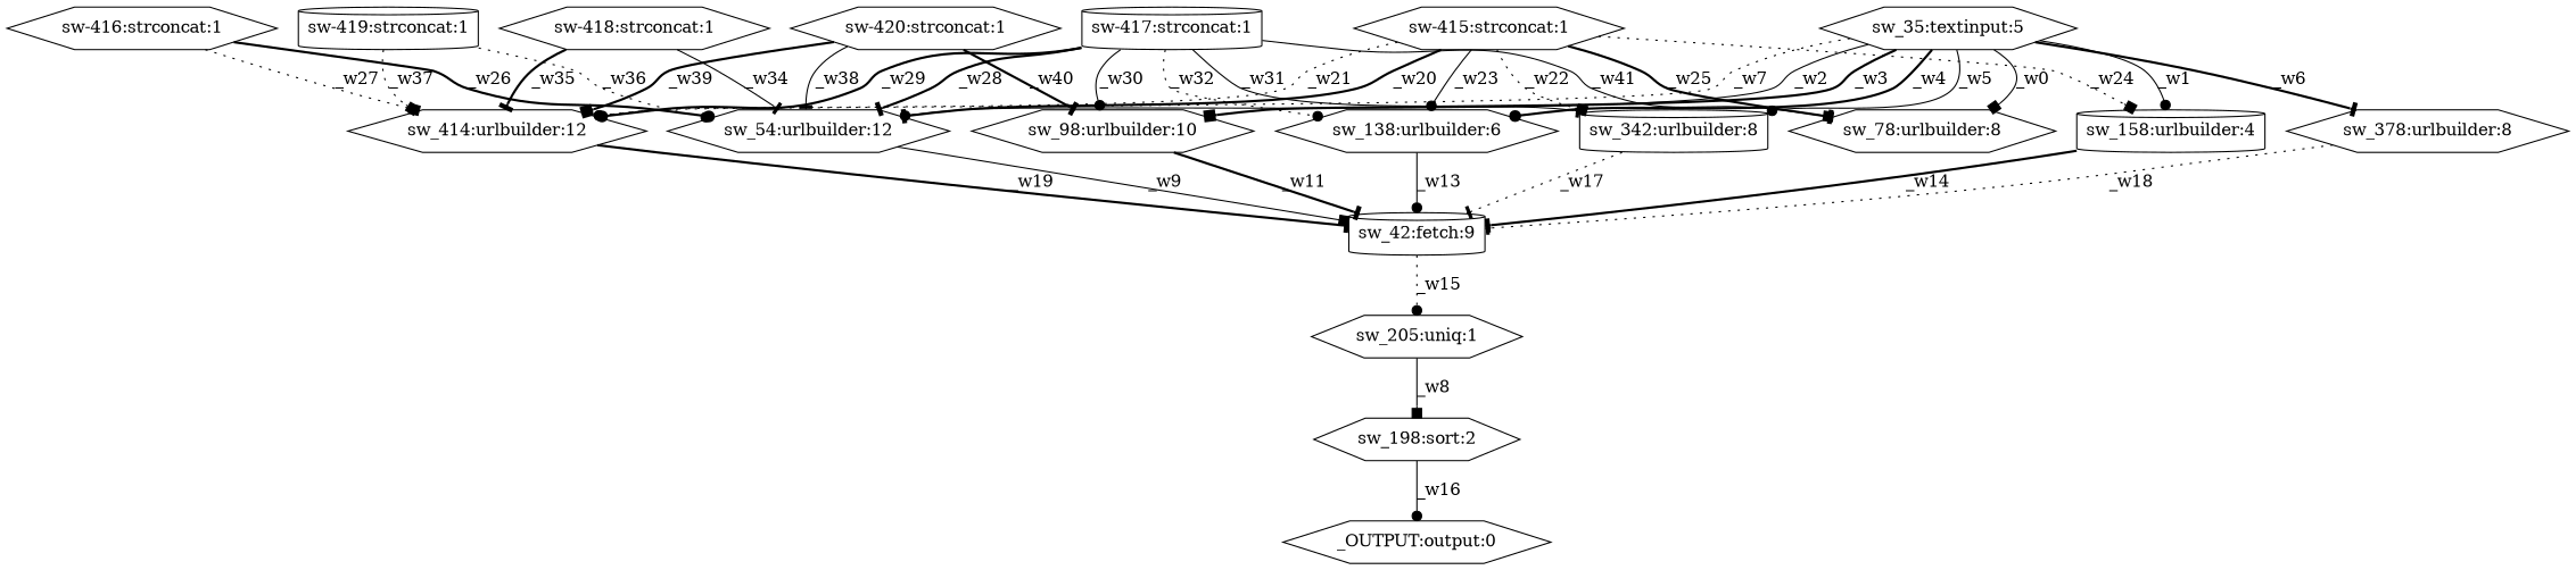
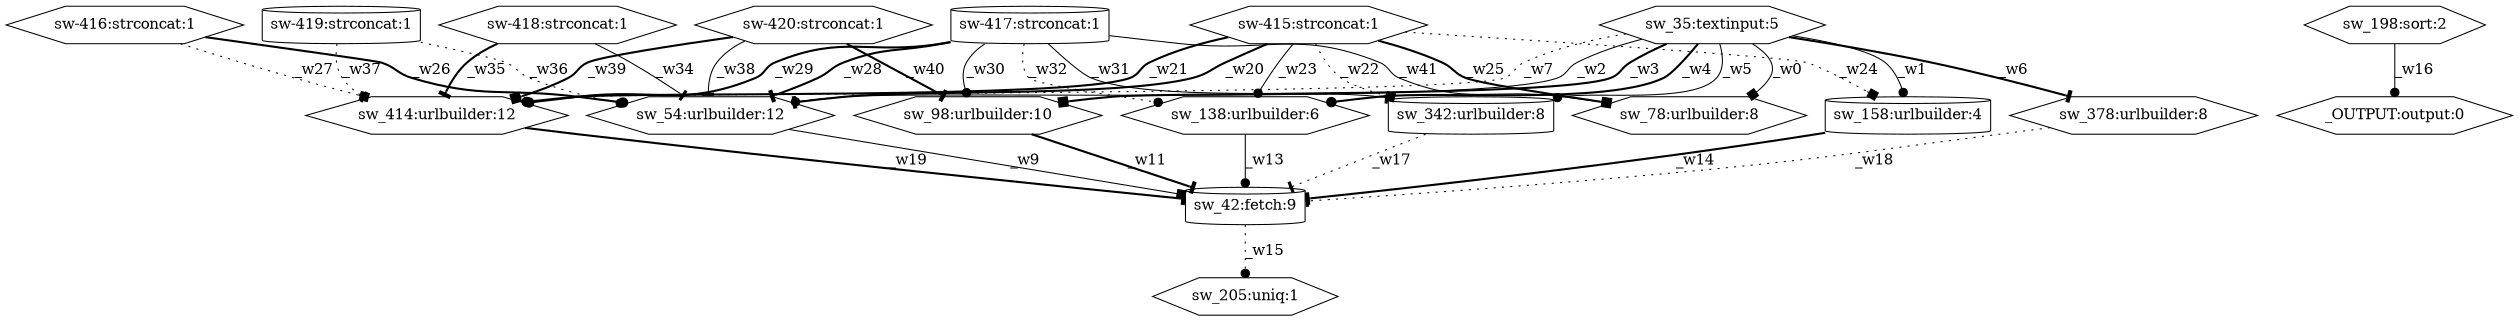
  digraph {
    node [shape=hexagon]
    edge [arrowhead=dot style=bold]
    n1 [label="sw-420:strconcat:1"]
    n2 [label="sw_54:urlbuilder:12"]
    n3 [label="sw_414:urlbuilder:12"]
    n4 [label="sw_98:urlbuilder:10"]
    n5 [label="sw_42:fetch:9" shape=cylinder]
    n6 [label="sw-418:strconcat:1"]
    n7 [label="_OUTPUT:output:0"]
    n8 [label="sw_205:uniq:1"]
    n9 [label="sw-415:strconcat:1"]
    n10 [label="sw_342:urlbuilder:8" shape=cylinder]
    n11 [label="sw_138:urlbuilder:6"]
    n12 [label="sw_158:urlbuilder:4" shape=cylinder]
    n13 [label="sw_78:urlbuilder:8"]
    n14 [label="sw_378:urlbuilder:8"]
    n15 [label="sw-417:strconcat:1" shape=cylinder]
    n16 [label="sw_198:sort:2"]
    n17 [label="sw-416:strconcat:1"]
    n18 [label="sw_35:textinput:5"]
    n19 [label="sw-419:strconcat:1" shape=cylinder]
    n1 -> n2 [arrowhead=tee label=_w38 style=solid]
    n1 -> n3 [arrowhead=box label=_w39]
    n1 -> n4 [arrowhead=tee label=_w40]
    n2 -> n5 [arrowhead=box label=_w9 style=solid]
    n3 -> n5 [arrowhead=tee label=_w19]
    n4 -> n5 [arrowhead=tee label=_w11]
    n5 -> n8 [label=_w15 style=dotted]
    n6 -> n2 [arrowhead=tee label=_w34 style=solid]
    n6 -> n3 [arrowhead=tee label=_w35]
-   n8 -> n16 [arrowhead=box label=_w8 style=solid]
    n9 -> n2 [arrowhead=tee label=_w20]
-   n9 -> n3 [label=_w21 style=dotted]
+   n9 -> n3 [label=_w21]
    n9 -> n10 [arrowhead=box label=_w22 style=dotted]
    n9 -> n11 [label=_w23 style=solid]
    n9 -> n12 [arrowhead=box label=_w24 style=dotted]
-   n9 -> n13 [arrowhead=tee label=_w25]
+   n9 -> n13 [arrowhead=box label=_w25]
    n10 -> n5 [arrowhead=tee label=_w17 style=dotted]
    n11 -> n5 [label=_w13 style=solid]
    n12 -> n5 [arrowhead=tee label=_w14]
    n14 -> n5 [arrowhead=tee label=_w18 style=dotted]
    n15 -> n2 [arrowhead=tee label=_w28]
    n15 -> n3 [label=_w29]
    n15 -> n4 [label=_w30 style=solid]
    n15 -> n10 [arrowhead=tee label=_w31 style=solid]
    n15 -> n11 [label=_w32 style=dotted]
    n15 -> n13 [arrowhead=box label=_w41 style=solid]
    n16 -> n7 [label=_w16 style=solid]
    n17 -> n2 [label=_w26]
    n17 -> n3 [arrowhead=box label=_w27 style=dotted]
    n18 -> n2 [label=_w2 style=solid]
    n18 -> n3 [label=_w7 style=dotted]
    n18 -> n4 [arrowhead=box label=_w3]
    n18 -> n10 [label=_w5 style=solid]
    n18 -> n11 [label=_w4]
    n18 -> n12 [label=_w1 style=solid]
    n18 -> n13 [arrowhead=box label=_w0 style=solid]
    n18 -> n14 [arrowhead=tee label=_w6]
    n19 -> n2 [label=_w36 style=dotted]
-   n19 -> n3 [arrowhead=box label=_w37 style=dotted]
+   n19 -> n3 [arrowhead=tee label=_w37 style=dotted]
  }
